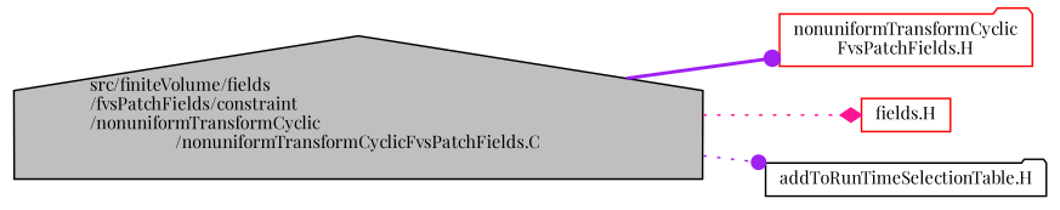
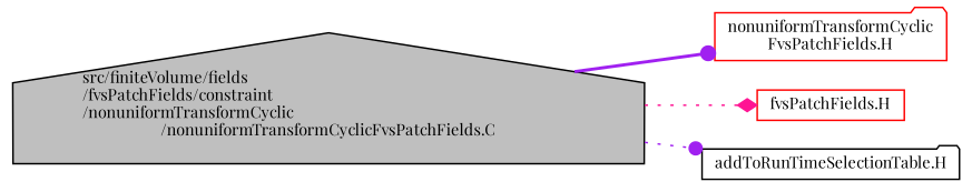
  digraph {
    rankdir=LR
    fontname="Playfair Display"
    node [color=black fontname="Playfair Display" fontsize=10 shape=folder]
    edge [color=purple fontname="Playfair Display" fontsize=10 labelfontname=Helvetica labelfontsize=10 style=dotted arrowhead=dot]
    n1 [fillcolor=grey75 fontcolor=black height=0.2 label="src/finiteVolume/fields\l/fvsPatchFields/constraint\l/nonuniformTransformCyclic\l/nonuniformTransformCyclicFvsPatchFields.C" shape=house style=filled width=0.4]
    n2 [color=red height=0.2 label="nonuniformTransformCyclic\lFvsPatchFields.H" width=0.4]
-   n3 [color=red height=0.2 label="fields.H" shape=box width=0.4]
+   n3 [color=red height=0.2 label="fvsPatchFields.H" shape=box width=0.4]
    n4 [height=0.2 label="addToRunTimeSelectionTable.H" width=0.4]
    n1 -> n2 [style=bold]
    n1 -> n3 [color=deeppink arrowhead=diamond]
    n1 -> n4
  }
